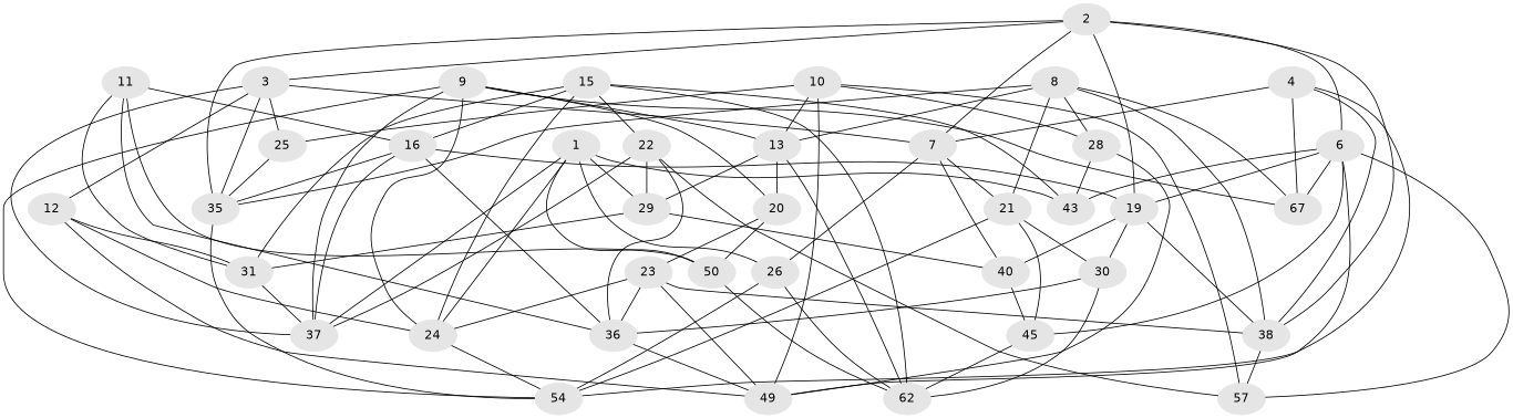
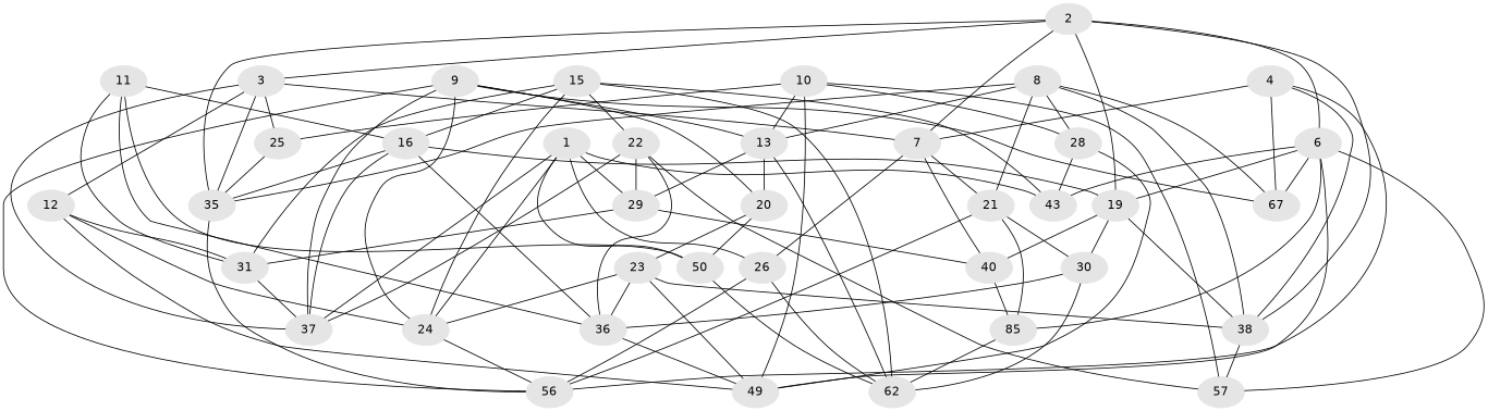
  graph {
    fontname="DejaVu Sans"
    node [color=gray90 fontname="DejaVu Sans" style=filled]
    edge [fontname="DejaVu Sans"]
    1 [super="+51"]
    24 [super="+34"]
    26
    29 [super="+41"]
    37 [super="+44"]
    43
    50
-   54 [super="+61"]
+   54 [super="+61" label=56]
    62 [super="+65"]
    40
    31 [super="+60"]
    2 [super="+5"]
    3 [super="+18"]
    6 [super="+39"]
    7 [super="+46"]
    19 [super="+32"]
    35 [super="+64"]
    38 [super="+48"]
    12
    25
    n21 [label=67]
-   45
+   45 [label=85]
    57
    49 [super="+55"]
    21 [super="+42"]
    30
    4
    8 [super="+56"]
    13 [super="+63"]
    28
    20
    9 [super="+58"]
    23 [super="+27"]
    10 [super="+53"]
    11 [super="+33"]
    16 [super="+47"]
    36 [super="+59"]
    15 [super="+52"]
    22 [super="+66"]
    1 -- 24
    1 -- 26
    1 -- 29
    1 -- 37
    1 -- 43
    1 -- 50
    24 -- 54
    26 -- 54
    26 -- 62
    29 -- 40
    29 -- 31
    50 -- 62
    40 -- 45
    31 -- 37
    2 -- 3
    2 -- 6
    2 -- 7
    2 -- 19
    2 -- 35
    2 -- 38
    3 -- 37
    3 -- 7
    3 -- 35
    3 -- 12
    3 -- 25
    6 -- 43
    6 -- 19
    6 -- n21
    6 -- 45
    6 -- 57
    6 -- 49
    7 -- 26
    7 -- 40
    7 -- 21
    19 -- 40
    19 -- 38
    19 -- 30
    35 -- 54
    38 -- 57
    12 -- 24
    12 -- 31
    12 -- 49
    25 -- 35
    45 -- 62
    21 -- 54
    21 -- 45
    21 -- 30
    30 -- 62
    30 -- 36
    4 -- 54
    4 -- 7
    4 -- 38
    4 -- n21
    8 -- 35
    8 -- 38
    8 -- n21
    8 -- 21
    8 -- 13
    8 -- 28
    13 -- 29
    13 -- 62
    13 -- 20
    28 -- 43
    28 -- 49
    20 -- 50
    20 -- 23
    9 -- 24
    9 -- 37
    9 -- 54
    9 -- n21
    9 -- 13
    9 -- 20
    23 -- 24
    23 -- 38
    23 -- 49
    23 -- 36
    10 -- 25 [weight=2]
    10 -- 57
    10 -- 49
    10 -- 13
    10 -- 28
    11 -- 50
    11 -- 31
    11 -- 16
    11 -- 36
    16 -- 37
    16 -- 19
    16 -- 35
    16 -- 36
    36 -- 49
    15 -- 24
    15 -- 43
    15 -- 62
    15 -- 31
    15 -- 16
    15 -- 22
    22 -- 29 [weight=2]
    22 -- 37
    22 -- 57
    22 -- 36
  }
